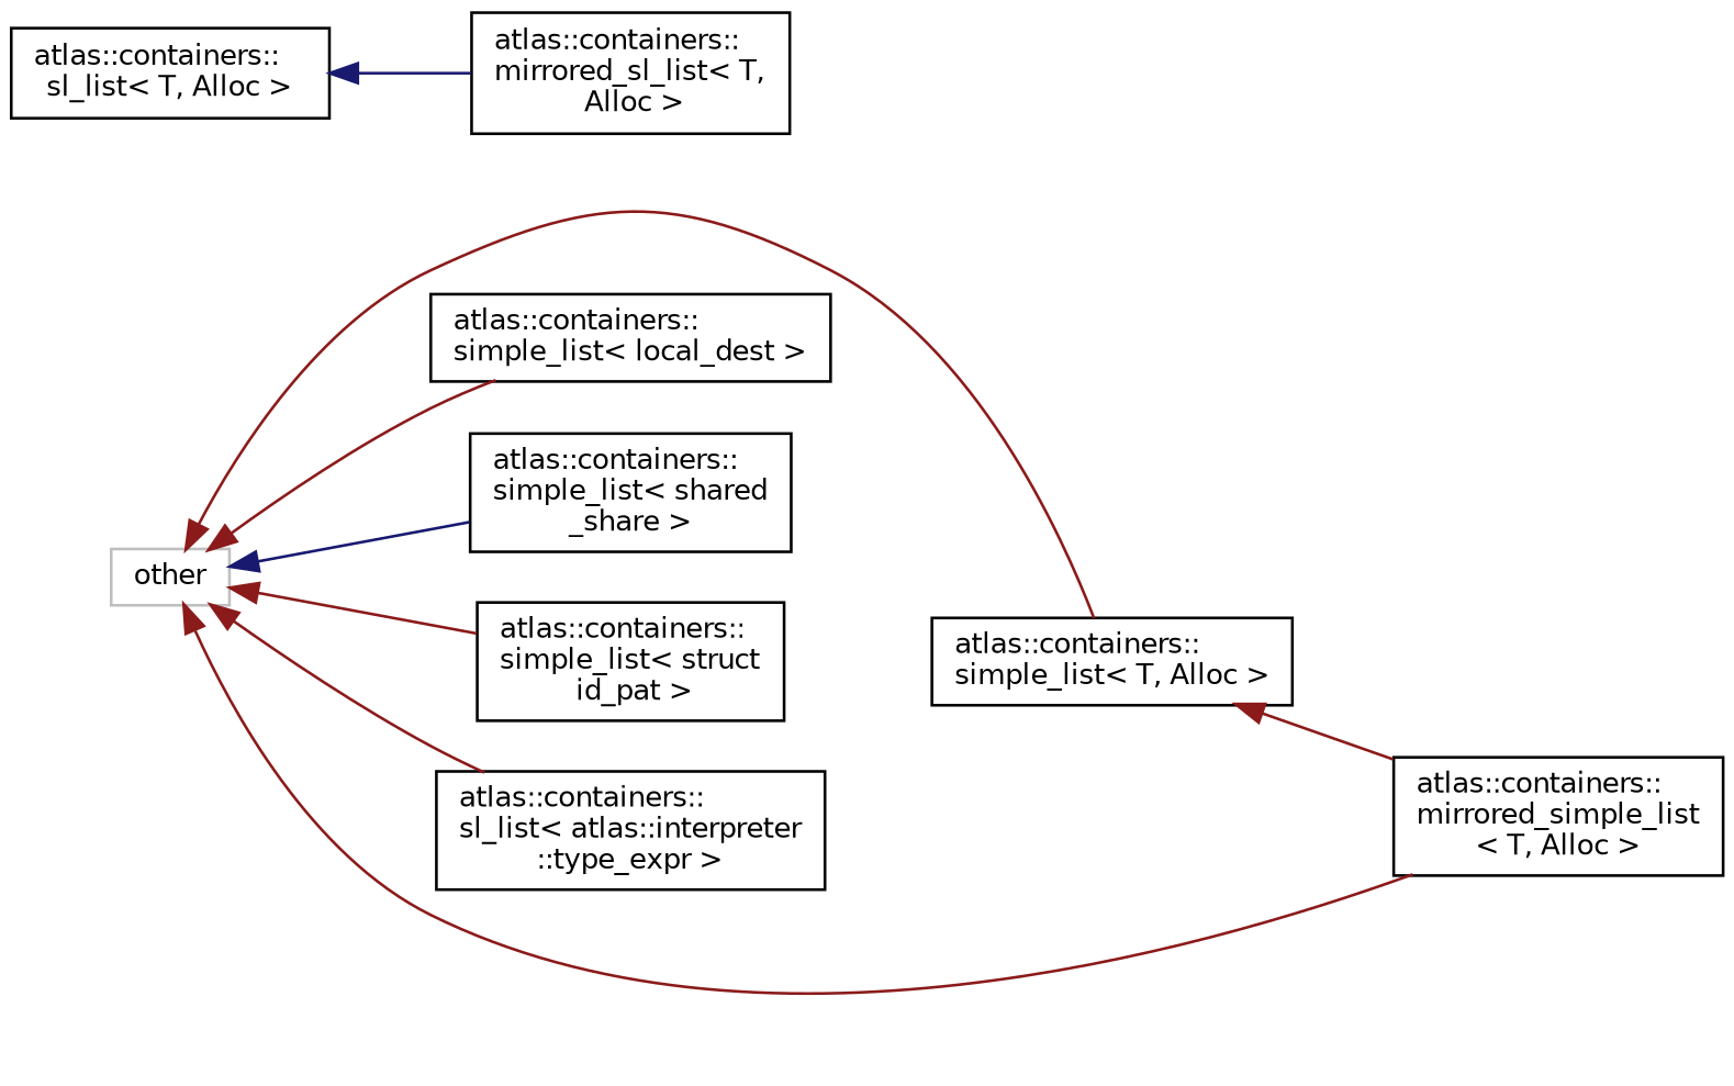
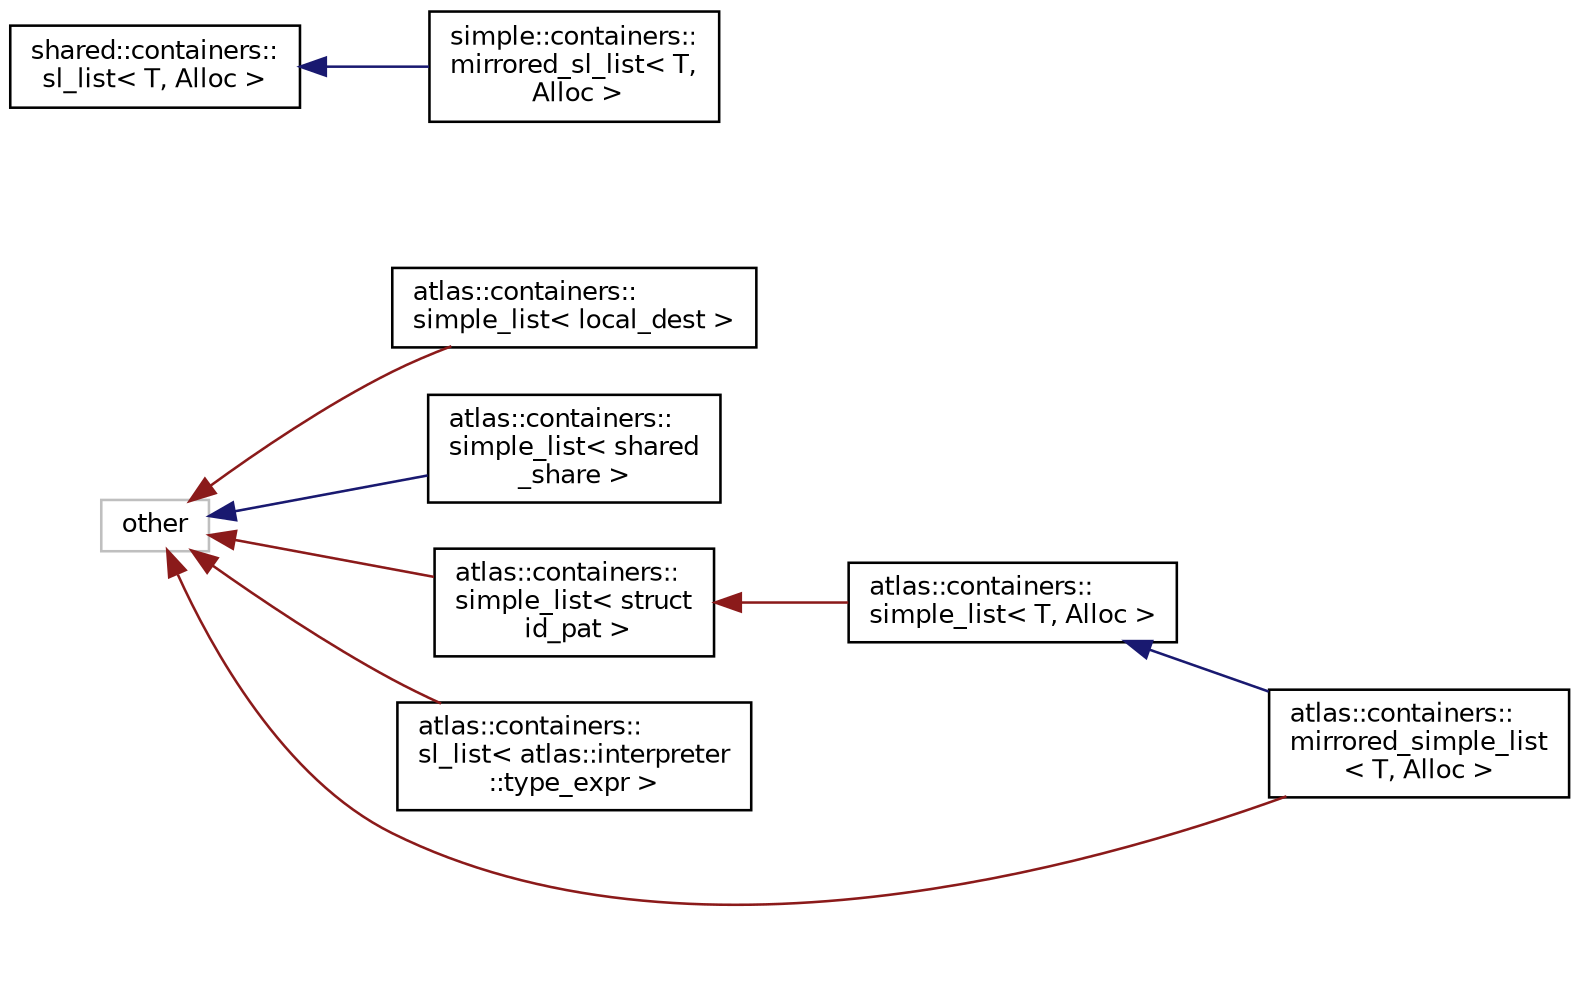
  digraph {
    rankdir=LR
    node [color=black fillcolor=white fontname=Helvetica fontsize=10 shape=record style=filled]
    edge [color=firebrick4 dir=back fontname=Helvetica fontsize=10 labelfontname=Helvetica labelfontsize=10 style=solid]
    n1 [color=grey75 height=0.2 label=other width=0.4]
    n2 [height=0.2 label="atlas::containers::\lsimple_list\< T, Alloc \>" width=0.4]
    n3 [height=0.2 label="atlas::containers::\lsimple_list\< local_dest \>" width=0.4]
    n4 [height=0.2 label="atlas::containers::\lsimple_list\< shared\l_share \>" width=0.4]
    n5 [height=0.2 label="atlas::containers::\lsimple_list\< struct\l id_pat \>" width=0.4]
    n6 [height=0.2 label="atlas::containers::\lsl_list\< atlas::interpreter\l::type_expr \>" width=0.4]
    n7 [height=0.2 label="atlas::containers::\lmirrored_simple_list\l\< T, Alloc \>" width=0.4]
-   n8 [height=0.2 label="atlas::containers::\lsl_list\< T, Alloc \>" width=0.4]
-   n9 [height=0.2 label="atlas::containers::\lmirrored_sl_list\< T,\l Alloc \>" width=0.4]
-   n1 -> n2
+   n8 [height=0.2 label="shared::containers::\lsl_list\< T, Alloc \>" width=0.4]
+   n9 [height=0.2 label="simple::containers::\lmirrored_sl_list\< T,\l Alloc \>" width=0.4]
+   n5 -> n2
    n1 -> n3
    n1 -> n4 [color=midnightblue]
    n1 -> n5
    n1 -> n6
    n1 -> n7
-   n2 -> n7
+   n2 -> n7 [color=midnightblue]
    n8 -> n9 [color=midnightblue]
  }
